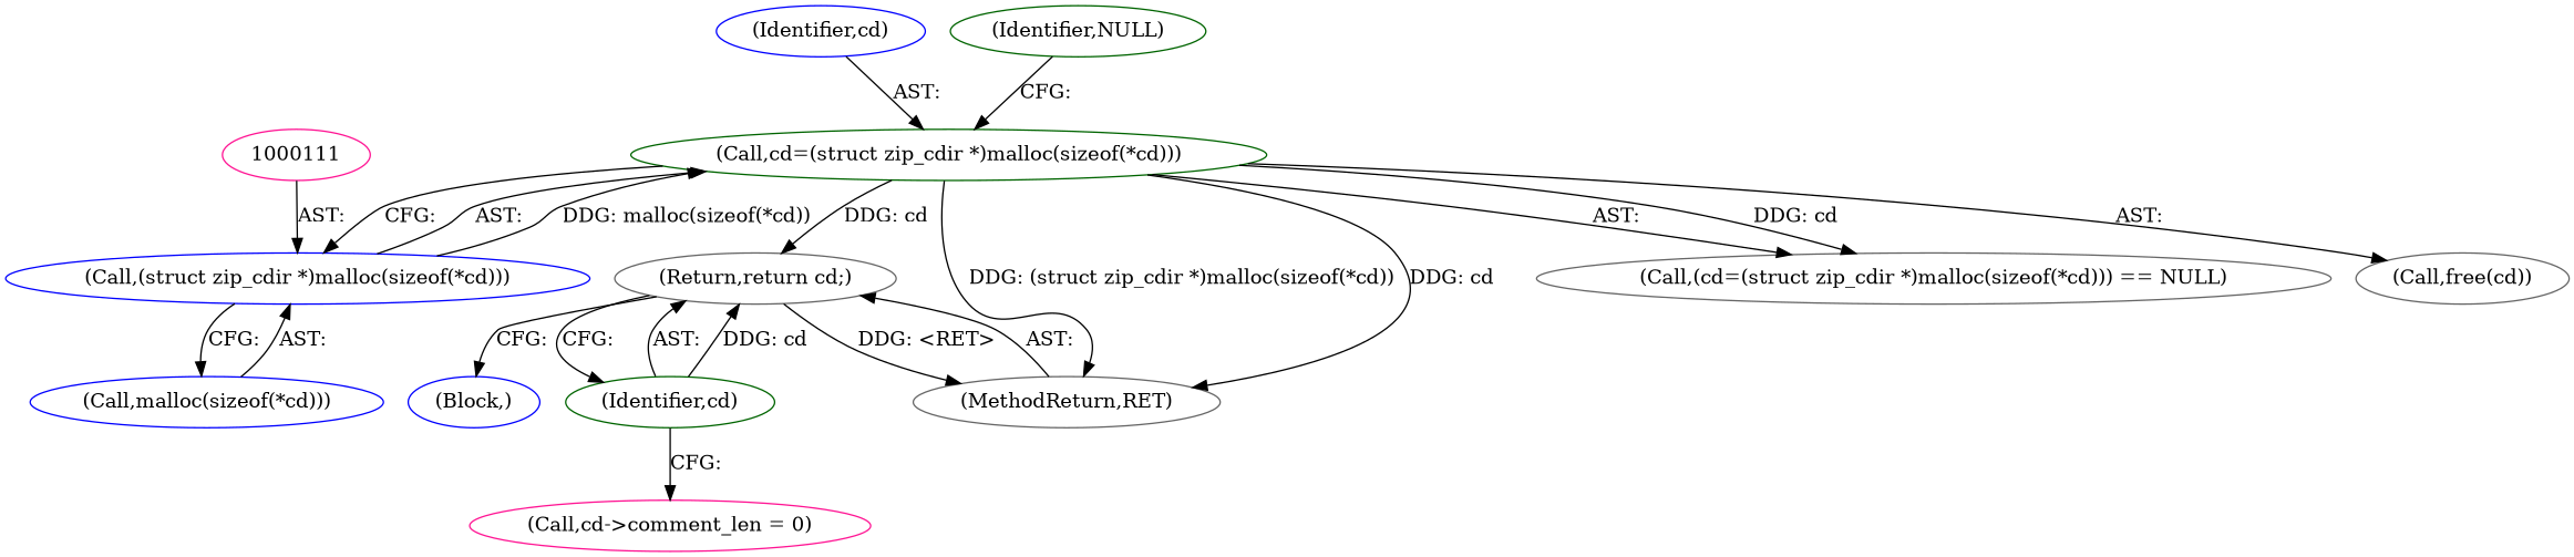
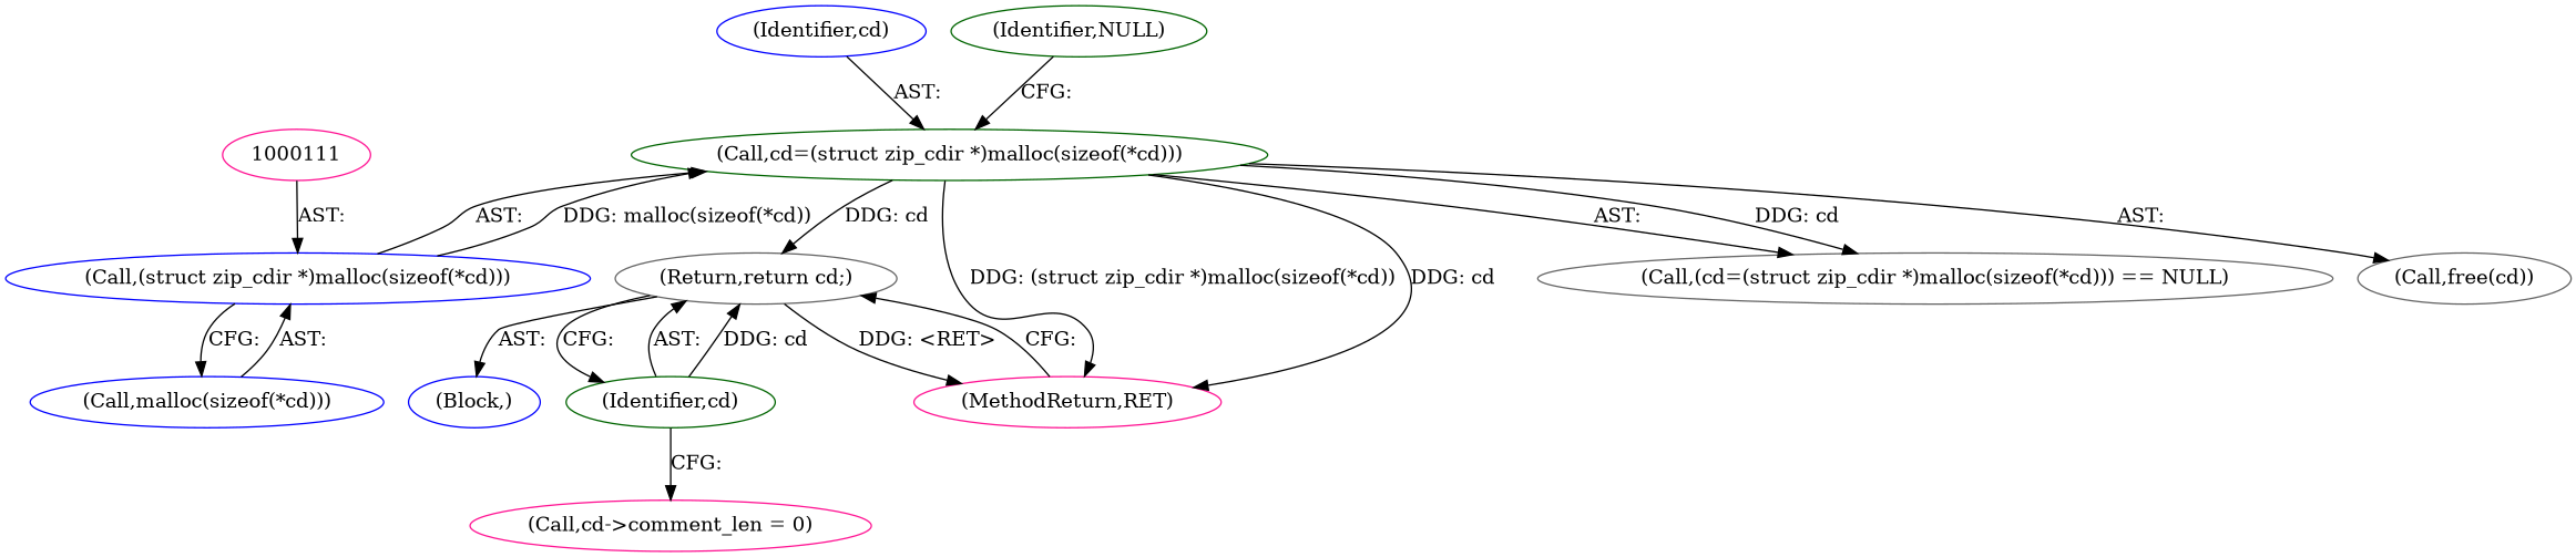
  digraph {
    node [color=blue]
    n1 [color=gray40 label="(Return,return cd;)"]
    n2 [color=darkgreen label="(Identifier,cd)"]
    n3 [label="(Block,)"]
-   n4 [color=gray40 label="(MethodReturn,RET)"]
+   n4 [color=deeppink label="(MethodReturn,RET)"]
    n5 [color=deeppink label="(Call,cd->comment_len = 0)"]
    n6 [color=darkgreen label="(Call,cd=(struct zip_cdir *)malloc(sizeof(*cd)))"]
    n7 [label="(Call,(struct zip_cdir *)malloc(sizeof(*cd)))"]
    n8 [color=gray40 label="(Call,(cd=(struct zip_cdir *)malloc(sizeof(*cd))) == NULL)"]
    n9 [color=gray40 label="(Call,free(cd))"]
    n10 [label="(Call,malloc(sizeof(*cd)))"]
    n11 [label="(Identifier,cd)"]
    n12 [color=darkgreen label="(Identifier,NULL)"]
    1000111 [color=deeppink]
    n1 -> n2 [label="CFG: "]
-   n1 -> n3 [label="CFG: "]
+   n1 -> n3 [label="AST: "]
    n1 -> n4 [label="DDG: <RET>"]
    n2 -> n1 [label="AST: "]
    n2 -> n1 [label="DDG: cd"]
    n2 -> n5 [label="CFG: "]
-   n4 -> n1 [label="AST: "]
+   n4 -> n1 [label="CFG: "]
    n6 -> n1 [label="DDG: cd"]
    n6 -> n4 [label="DDG: (struct zip_cdir *)malloc(sizeof(*cd))"]
    n6 -> n4 [label="DDG: cd"]
-   n6 -> n7 [label="CFG: "]
    n6 -> n8 [label="AST: "]
    n6 -> n8 [label="DDG: cd"]
    n6 -> n9 [label="AST: "]
    n7 -> n6 [label="AST: "]
    n7 -> n6 [label="DDG: malloc(sizeof(*cd))"]
    n7 -> n10 [label="CFG: "]
    n10 -> n7 [label="AST: "]
    n11 -> n6 [label="AST: "]
    n12 -> n6 [label="CFG: "]
    1000111 -> n7 [label="AST: "]
  }
